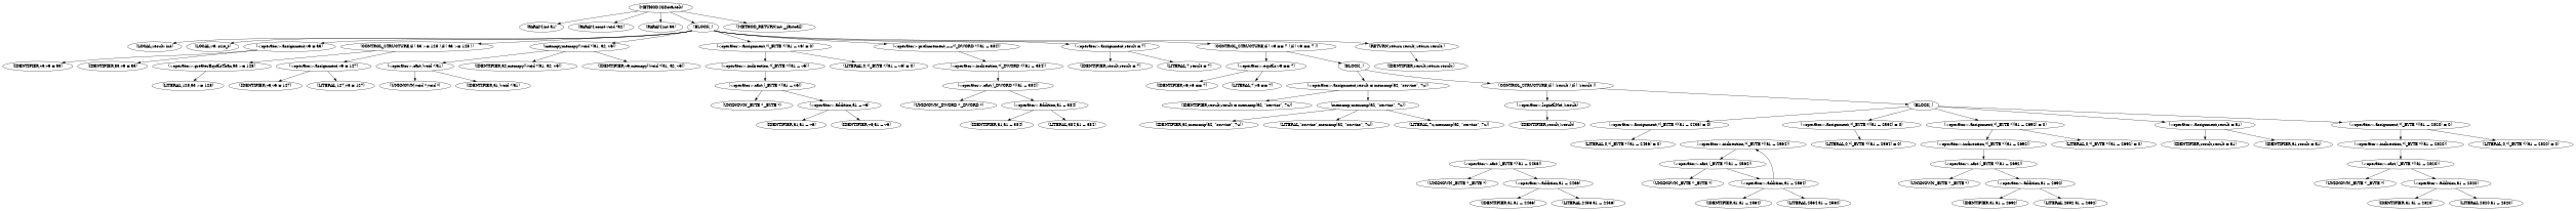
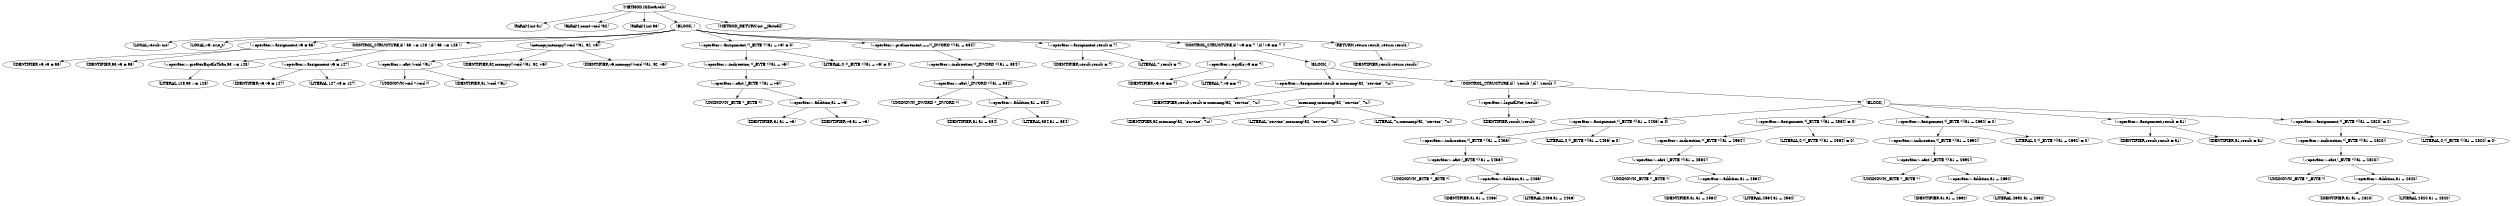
  digraph {
    n1 [label="(METHOD,IGDstartelt)"]
    n2 [label="(PARAM,int a1)"]
    n3 [label="(PARAM,const void *a2)"]
    n4 [label="(PARAM,int a3)"]
    n5 [label="(BLOCK,,)"]
    n6 [label="(METHOD_RETURN,int __fastcall)"]
    n7 [label="(LOCAL,result: int)"]
    n8 [label="(LOCAL,v6: size_t)"]
    n9 [label="(<operator>.assignment,v6 = a3)"]
    n10 [label="(CONTROL_STRUCTURE,if ( a3 >= 128 ),if ( a3 >= 128 ))"]
    n11 [label="(memcpy,memcpy((void *)a1, a2, v6))"]
    n12 [label="(<operator>.assignment,*(_BYTE *)(a1 + v6) = 0)"]
    n13 [label="(<operator>.preIncrement,++*(_DWORD *)(a1 + 384))"]
    n14 [label="(<operator>.assignment,result = 7)"]
    n15 [label="(CONTROL_STRUCTURE,if ( v6 == 7 ),if ( v6 == 7 ))"]
    n16 [label="(RETURN,return result;,return result;)"]
    n17 [label="(IDENTIFIER,v6,v6 = a3)"]
    n18 [label="(IDENTIFIER,a3,v6 = a3)"]
    n19 [label="(<operator>.greaterEqualsThan,a3 >= 128)"]
    n20 [label="(<operator>.assignment,v6 = 127)"]
    n21 [label="(<operator>.cast,(void *)a1)"]
    n22 [label="(IDENTIFIER,a2,memcpy((void *)a1, a2, v6))"]
    n23 [label="(IDENTIFIER,v6,memcpy((void *)a1, a2, v6))"]
    n24 [label="(<operator>.indirection,*(_BYTE *)(a1 + v6))"]
    n25 [label="(LITERAL,0,*(_BYTE *)(a1 + v6) = 0)"]
    n26 [label="(<operator>.indirection,*(_DWORD *)(a1 + 384))"]
    n27 [label="(IDENTIFIER,result,result = 7)"]
    n28 [label="(LITERAL,7,result = 7)"]
    n29 [label="(<operator>.equals,v6 == 7)"]
    n30 [label="(BLOCK,,)"]
    n31 [label="(IDENTIFIER,result,return result;)"]
    n32 [label="(LITERAL,128,a3 >= 128)"]
    n33 [label="(IDENTIFIER,v6,v6 = 127)"]
    n34 [label="(LITERAL,127,v6 = 127)"]
    n35 [label="(UNKNOWN,void *,void *)"]
    n36 [label="(IDENTIFIER,a1,(void *)a1)"]
    n37 [label="(<operator>.cast,(_BYTE *)(a1 + v6))"]
    n38 [label="(UNKNOWN,_BYTE *,_BYTE *)"]
    n39 [label="(<operator>.addition,a1 + v6)"]
    n40 [label="(IDENTIFIER,a1,a1 + v6)"]
    n41 [label="(IDENTIFIER,v6,a1 + v6)"]
    n42 [label="(<operator>.cast,(_DWORD *)(a1 + 384))"]
    n43 [label="(UNKNOWN,_DWORD *,_DWORD *)"]
    n44 [label="(<operator>.addition,a1 + 384)"]
    n45 [label="(IDENTIFIER,a1,a1 + 384)"]
    n46 [label="(LITERAL,384,a1 + 384)"]
    n47 [label="(IDENTIFIER,v6,v6 == 7)"]
    n48 [label="(LITERAL,7,v6 == 7)"]
    n49 [label="(<operator>.assignment,result = memcmp(a2, \"service\", 7u))"]
    n50 [label="(CONTROL_STRUCTURE,if ( !result ),if ( !result ))"]
    n51 [label="(IDENTIFIER,result,result = memcmp(a2, \"service\", 7u))"]
    n52 [label="(memcmp,memcmp(a2, \"service\", 7u))"]
    n53 [label="(<operator>.logicalNot,!result)"]
    n54 [label="(BLOCK,,)"]
    n55 [label="(IDENTIFIER,a2,memcmp(a2, \"service\", 7u))"]
    n56 [label="(LITERAL,\"service\",memcmp(a2, \"service\", 7u))"]
    n57 [label="(LITERAL,7u,memcmp(a2, \"service\", 7u))"]
    n58 [label="(IDENTIFIER,result,!result)"]
    n59 [label="(<operator>.assignment,*(_BYTE *)(a1 + 2436) = 0)"]
    n60 [label="(<operator>.assignment,*(_BYTE *)(a1 + 2564) = 0)"]
    n61 [label="(<operator>.assignment,*(_BYTE *)(a1 + 2692) = 0)"]
    n62 [label="(<operator>.assignment,result = a1)"]
    n63 [label="(<operator>.assignment,*(_BYTE *)(a1 + 2820) = 0)"]
+   n64 [label="(<operator>.indirection,*(_BYTE *)(a1 + 2436))"]
    n65 [label="(LITERAL,0,*(_BYTE *)(a1 + 2436) = 0)"]
    n66 [label="(<operator>.indirection,*(_BYTE *)(a1 + 2564))"]
    n67 [label="(LITERAL,0,*(_BYTE *)(a1 + 2564) = 0)"]
    n68 [label="(<operator>.indirection,*(_BYTE *)(a1 + 2692))"]
    n69 [label="(LITERAL,0,*(_BYTE *)(a1 + 2692) = 0)"]
    n70 [label="(IDENTIFIER,result,result = a1)"]
    n71 [label="(IDENTIFIER,a1,result = a1)"]
    n72 [label="(<operator>.indirection,*(_BYTE *)(a1 + 2820))"]
    n73 [label="(LITERAL,0,*(_BYTE *)(a1 + 2820) = 0)"]
    n74 [label="(<operator>.cast,(_BYTE *)(a1 + 2436))"]
    n75 [label="(UNKNOWN,_BYTE *,_BYTE *)"]
    n76 [label="(<operator>.addition,a1 + 2436)"]
    n77 [label="(IDENTIFIER,a1,a1 + 2436)"]
    n78 [label="(LITERAL,2436,a1 + 2436)"]
    n79 [label="(<operator>.cast,(_BYTE *)(a1 + 2564))"]
    n80 [label="(UNKNOWN,_BYTE *,_BYTE *)"]
    n81 [label="(<operator>.addition,a1 + 2564)"]
    n82 [label="(IDENTIFIER,a1,a1 + 2564)"]
    n83 [label="(LITERAL,2564,a1 + 2564)"]
    n84 [label="(<operator>.cast,(_BYTE *)(a1 + 2692))"]
    n85 [label="(UNKNOWN,_BYTE *,_BYTE *)"]
    n86 [label="(<operator>.addition,a1 + 2692)"]
    n87 [label="(IDENTIFIER,a1,a1 + 2692)"]
    n88 [label="(LITERAL,2692,a1 + 2692)"]
    n89 [label="(<operator>.cast,(_BYTE *)(a1 + 2820))"]
    n90 [label="(UNKNOWN,_BYTE *,_BYTE *)"]
    n91 [label="(<operator>.addition,a1 + 2820)"]
    n92 [label="(IDENTIFIER,a1,a1 + 2820)"]
    n93 [label="(LITERAL,2820,a1 + 2820)"]
    n1 -> n2
    n1 -> n3
    n1 -> n4
    n1 -> n5
    n1 -> n6
    n5 -> n7
    n5 -> n8
    n5 -> n9
    n5 -> n10
    n5 -> n11
    n5 -> n12
    n5 -> n13
    n5 -> n14
    n5 -> n15
    n5 -> n16
    n9 -> n17
    n9 -> n18
    n10 -> n19
    n10 -> n20
    n11 -> n21
    n11 -> n22
    n11 -> n23
    n12 -> n24
    n12 -> n25
    n13 -> n26
    n14 -> n27
    n14 -> n28
    n15 -> n29
    n15 -> n30
    n16 -> n31
    n19 -> n32
    n20 -> n33
    n20 -> n34
    n21 -> n35
    n21 -> n36
    n24 -> n37
    n26 -> n42
    n29 -> n47
    n29 -> n48
    n30 -> n49
    n30 -> n50
    n37 -> n38
    n37 -> n39
    n39 -> n40
    n39 -> n41
    n42 -> n43
    n42 -> n44
    n44 -> n45
    n44 -> n46
    n49 -> n51
    n49 -> n52
    n50 -> n53
    n50 -> n54
    n52 -> n55
    n52 -> n56
    n52 -> n57
    n53 -> n58
    n54 -> n59
    n54 -> n60
    n54 -> n61
    n54 -> n62
    n54 -> n63
+   n59 -> n64
    n59 -> n65
-   n81 -> n66
+   n60 -> n66
    n60 -> n67
    n61 -> n68
    n61 -> n69
    n62 -> n70
    n62 -> n71
    n63 -> n72
    n63 -> n73
+   n64 -> n74
    n66 -> n79
    n68 -> n84
    n72 -> n89
    n74 -> n75
    n74 -> n76
    n76 -> n77
    n76 -> n78
    n79 -> n80
    n79 -> n81
    n81 -> n82
    n81 -> n83
    n84 -> n85
    n84 -> n86
    n86 -> n87
    n86 -> n88
    n89 -> n90
    n89 -> n91
    n91 -> n92
    n91 -> n93
  }
